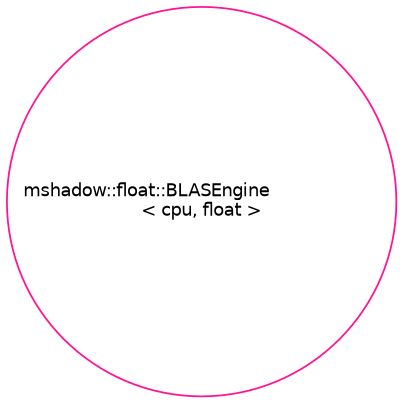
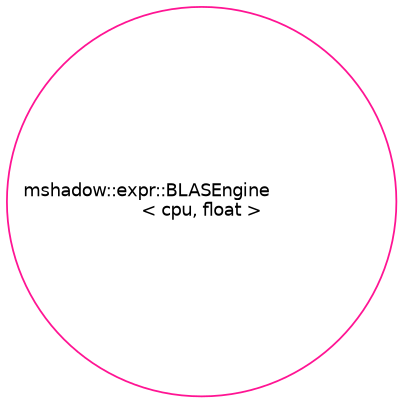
  digraph {
    rankdir=LR
-   n1 [color=deeppink fillcolor=white fontname=Helvetica fontsize=10 height=0.2 label="mshadow::float::BLASEngine\l\< cpu, float \>" shape=circle style=filled width=0.4]
+   n1 [color=deeppink fillcolor=white fontname=Helvetica fontsize=10 height=0.2 label="mshadow::expr::BLASEngine\l\< cpu, float \>" shape=circle style=filled width=0.4]
  }
